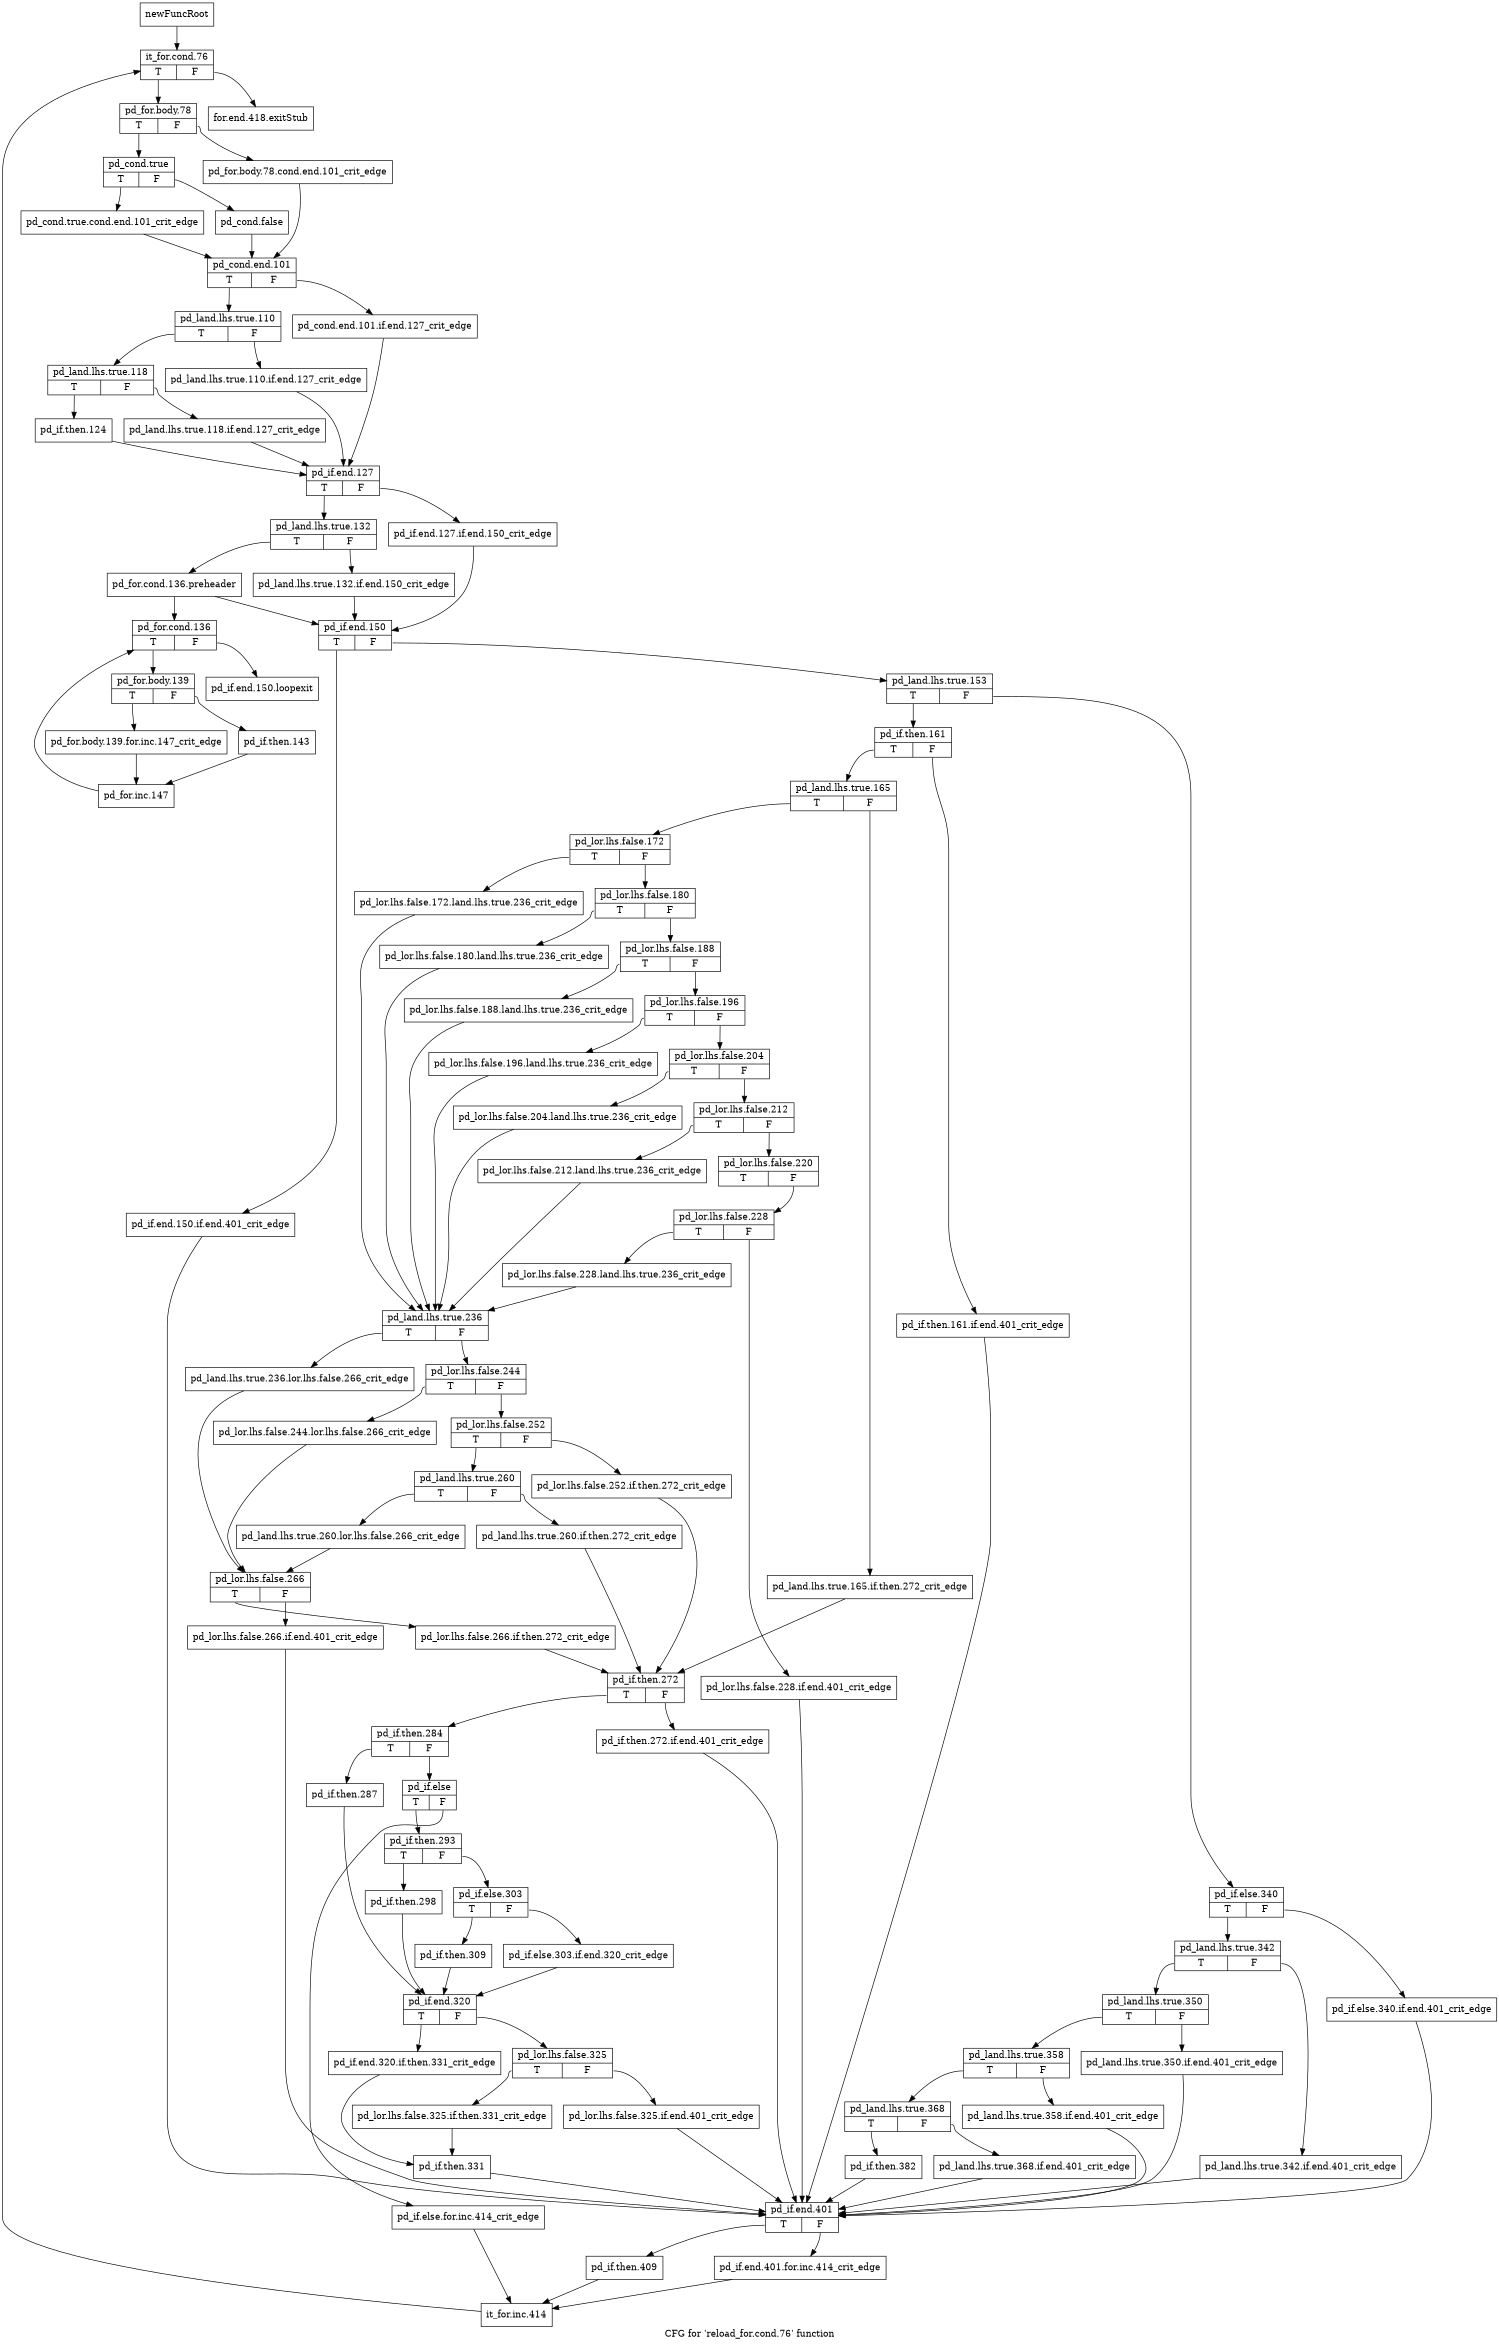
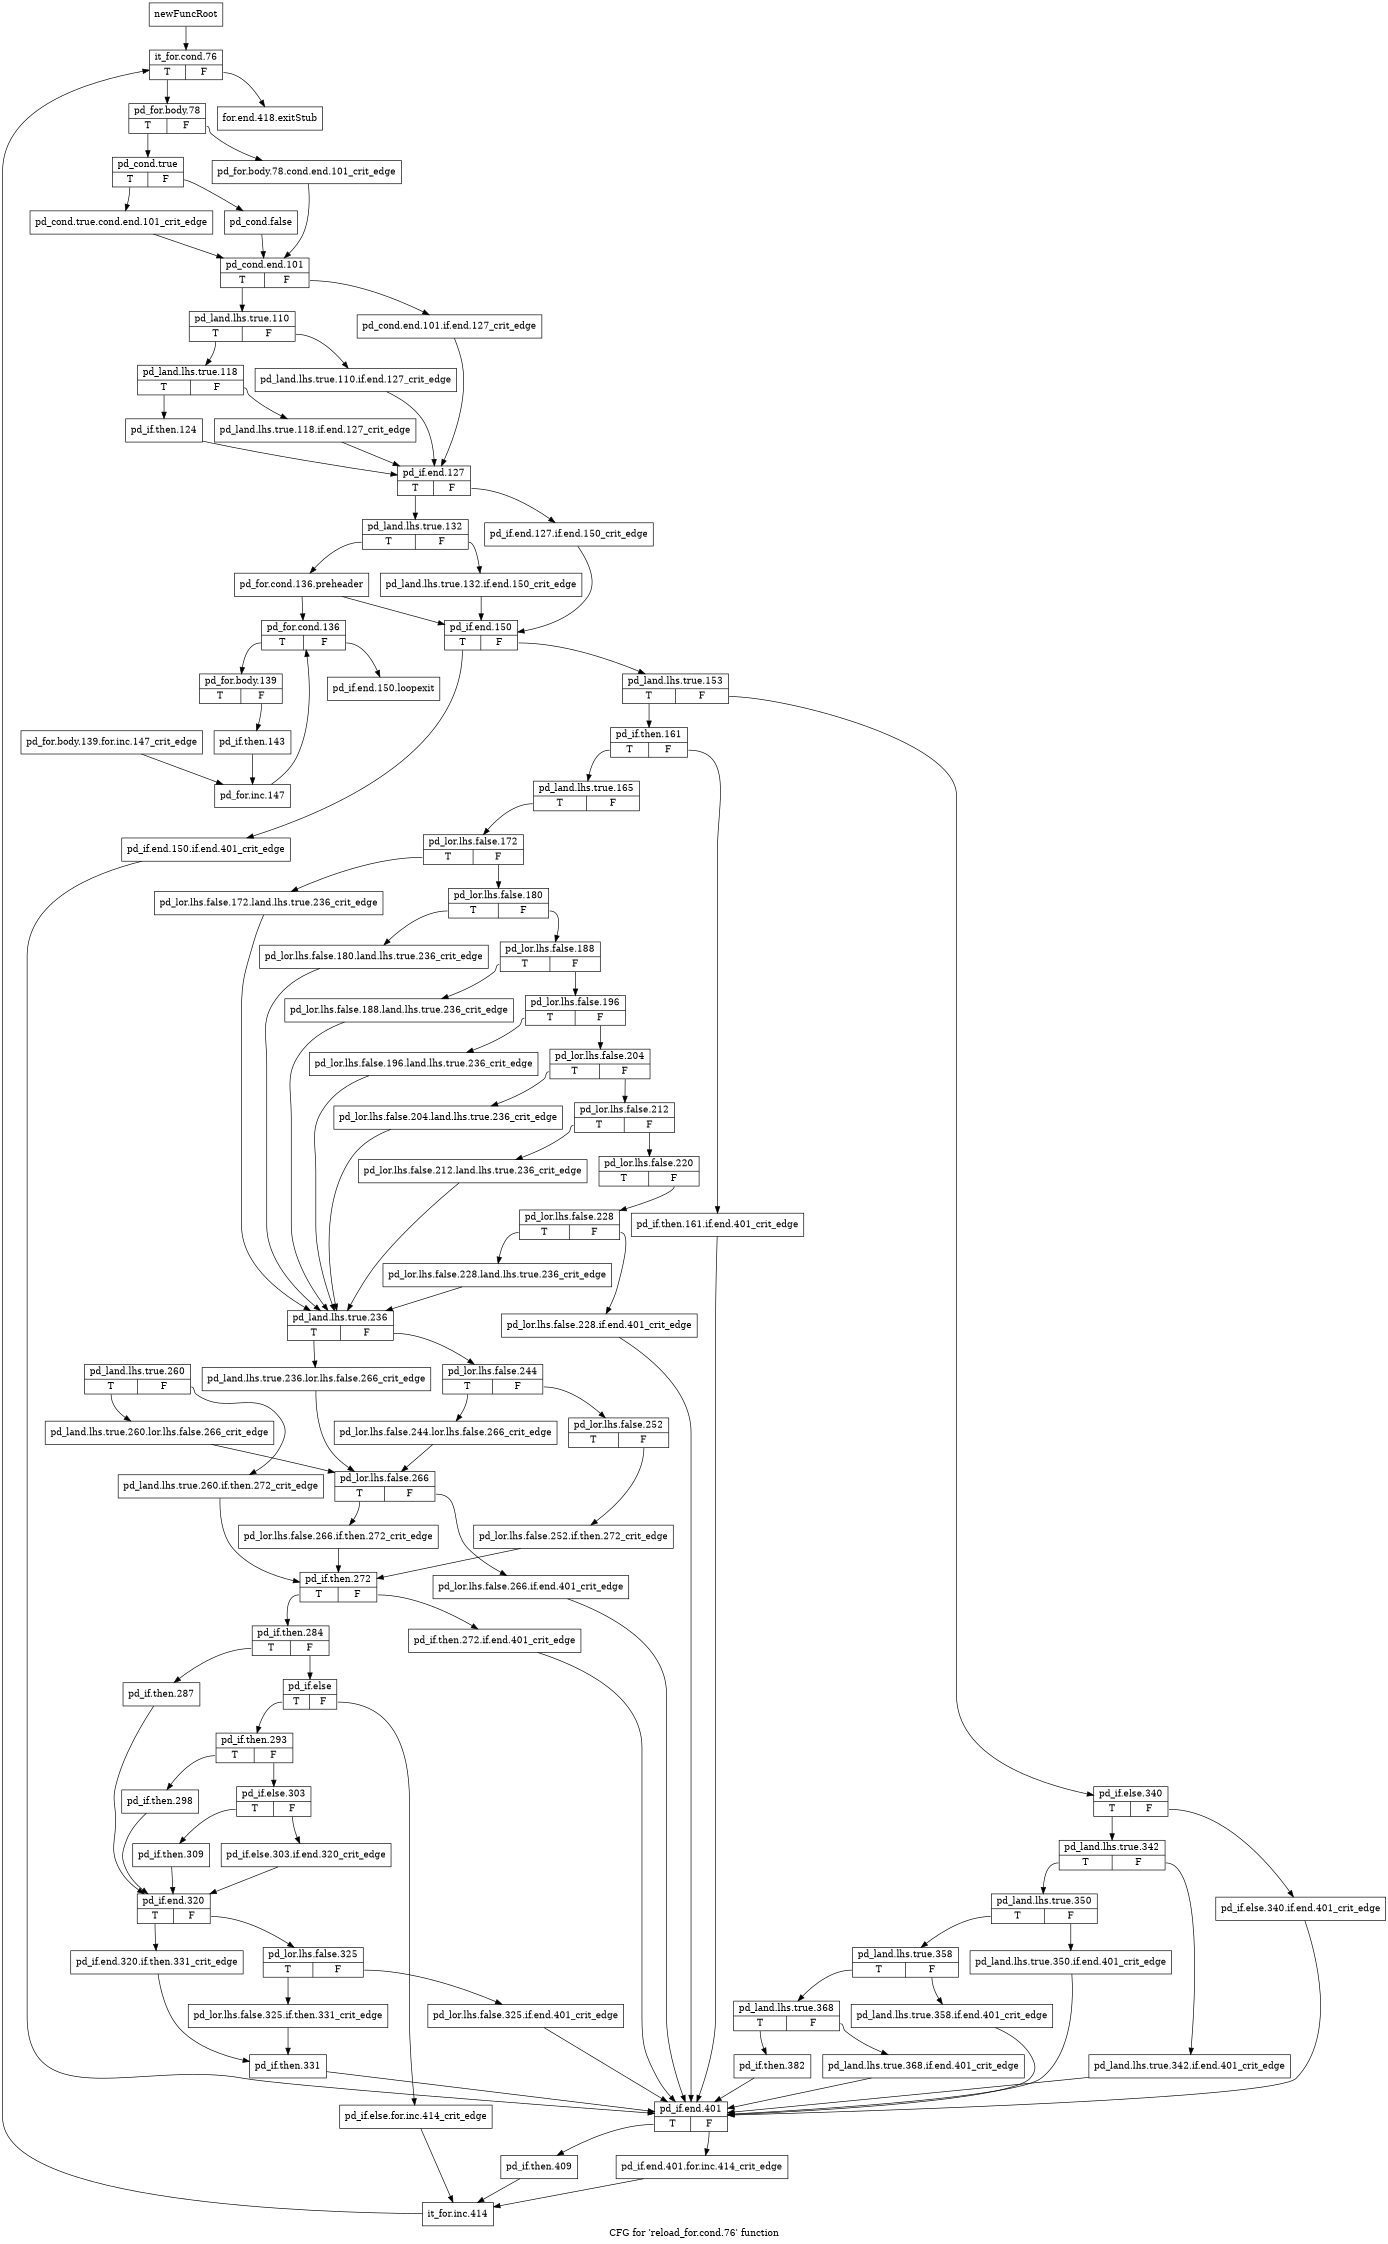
  digraph {
    label="CFG for 'reload_for.cond.76' function"
    node [shape=record]
    n1 [label="{newFuncRoot}"]
    n2 [label="{it_for.cond.76|{<s0>T|<s1>F}}"]
    n3 [label="{for.end.418.exitStub}"]
    n4 [label="{pd_for.body.78|{<s0>T|<s1>F}}"]
    n5 [label="{pd_cond.true|{<s0>T|<s1>F}}"]
    n6 [label="{pd_for.body.78.cond.end.101_crit_edge}"]
    n7 [label="{pd_cond.true.cond.end.101_crit_edge}"]
    n8 [label="{pd_cond.false}"]
    n9 [label="{pd_cond.end.101|{<s0>T|<s1>F}}"]
    n10 [label="{pd_land.lhs.true.110|{<s0>T|<s1>F}}"]
    n11 [label="{pd_cond.end.101.if.end.127_crit_edge}"]
    n12 [label="{pd_land.lhs.true.118|{<s0>T|<s1>F}}"]
    n13 [label="{pd_land.lhs.true.110.if.end.127_crit_edge}"]
    n14 [label="{pd_if.end.127|{<s0>T|<s1>F}}"]
    n15 [label="{pd_if.then.124}"]
    n16 [label="{pd_land.lhs.true.118.if.end.127_crit_edge}"]
    n17 [label="{pd_land.lhs.true.132|{<s0>T|<s1>F}}"]
    n18 [label="{pd_if.end.127.if.end.150_crit_edge}"]
    n19 [label="{pd_for.cond.136.preheader}"]
    n20 [label="{pd_land.lhs.true.132.if.end.150_crit_edge}"]
    n21 [label="{pd_if.end.150|{<s0>T|<s1>F}}"]
    n22 [label="{pd_for.cond.136|{<s0>T|<s1>F}}"]
    n23 [label="{pd_if.end.150.if.end.401_crit_edge}"]
    n24 [label="{pd_land.lhs.true.153|{<s0>T|<s1>F}}"]
    n25 [label="{pd_if.end.401|{<s0>T|<s1>F}}"]
    n26 [label="{pd_if.then.161|{<s0>T|<s1>F}}"]
    n27 [label="{pd_if.else.340|{<s0>T|<s1>F}}"]
    n28 [label="{pd_for.body.139|{<s0>T|<s1>F}}"]
    n29 [label="{pd_if.end.150.loopexit}"]
    n30 [label="{pd_for.body.139.for.inc.147_crit_edge}"]
    n31 [label="{pd_if.then.143}"]
    n32 [label="{pd_for.inc.147}"]
    n33 [label="{pd_if.then.409}"]
    n34 [label="{pd_if.end.401.for.inc.414_crit_edge}"]
    n35 [label="{pd_land.lhs.true.165|{<s0>T|<s1>F}}"]
    n36 [label="{pd_if.then.161.if.end.401_crit_edge}"]
    n37 [label="{pd_land.lhs.true.342|{<s0>T|<s1>F}}"]
    n38 [label="{pd_if.else.340.if.end.401_crit_edge}"]
    n39 [label="{pd_lor.lhs.false.172|{<s0>T|<s1>F}}"]
-   n40 [label="{pd_land.lhs.true.165.if.then.272_crit_edge}"]
    n41 [label="{pd_land.lhs.true.350|{<s0>T|<s1>F}}"]
    n42 [label="{pd_land.lhs.true.342.if.end.401_crit_edge}"]
    n43 [label="{pd_land.lhs.true.358|{<s0>T|<s1>F}}"]
    n44 [label="{pd_land.lhs.true.350.if.end.401_crit_edge}"]
    n45 [label="{it_for.inc.414}"]
    n46 [label="{pd_land.lhs.true.368|{<s0>T|<s1>F}}"]
    n47 [label="{pd_land.lhs.true.358.if.end.401_crit_edge}"]
    n48 [label="{pd_if.then.382}"]
    n49 [label="{pd_land.lhs.true.368.if.end.401_crit_edge}"]
    n50 [label="{pd_lor.lhs.false.172.land.lhs.true.236_crit_edge}"]
    n51 [label="{pd_lor.lhs.false.180|{<s0>T|<s1>F}}"]
    n52 [label="{pd_if.then.272|{<s0>T|<s1>F}}"]
    n53 [label="{pd_land.lhs.true.236|{<s0>T|<s1>F}}"]
    n54 [label="{pd_lor.lhs.false.180.land.lhs.true.236_crit_edge}"]
    n55 [label="{pd_lor.lhs.false.188|{<s0>T|<s1>F}}"]
    n56 [label="{pd_if.then.284|{<s0>T|<s1>F}}"]
    n57 [label="{pd_if.then.272.if.end.401_crit_edge}"]
    n58 [label="{pd_if.then.287}"]
    n59 [label="{pd_if.else|{<s0>T|<s1>F}}"]
    n60 [label="{pd_land.lhs.true.236.lor.lhs.false.266_crit_edge}"]
    n61 [label="{pd_lor.lhs.false.244|{<s0>T|<s1>F}}"]
    n62 [label="{pd_lor.lhs.false.188.land.lhs.true.236_crit_edge}"]
    n63 [label="{pd_lor.lhs.false.196|{<s0>T|<s1>F}}"]
    n64 [label="{pd_lor.lhs.false.196.land.lhs.true.236_crit_edge}"]
    n65 [label="{pd_lor.lhs.false.204|{<s0>T|<s1>F}}"]
    n66 [label="{pd_lor.lhs.false.204.land.lhs.true.236_crit_edge}"]
    n67 [label="{pd_lor.lhs.false.212|{<s0>T|<s1>F}}"]
    n68 [label="{pd_lor.lhs.false.212.land.lhs.true.236_crit_edge}"]
    n69 [label="{pd_lor.lhs.false.220|{<s0>T|<s1>F}}"]
    n70 [label="{pd_lor.lhs.false.228|{<s0>T|<s1>F}}"]
    n71 [label="{pd_lor.lhs.false.228.land.lhs.true.236_crit_edge}"]
    n72 [label="{pd_lor.lhs.false.228.if.end.401_crit_edge}"]
    n73 [label="{pd_lor.lhs.false.266|{<s0>T|<s1>F}}"]
    n74 [label="{pd_lor.lhs.false.244.lor.lhs.false.266_crit_edge}"]
    n75 [label="{pd_lor.lhs.false.252|{<s0>T|<s1>F}}"]
    n76 [label="{pd_lor.lhs.false.266.if.then.272_crit_edge}"]
    n77 [label="{pd_lor.lhs.false.266.if.end.401_crit_edge}"]
    n78 [label="{pd_land.lhs.true.260|{<s0>T|<s1>F}}"]
    n79 [label="{pd_lor.lhs.false.252.if.then.272_crit_edge}"]
    n80 [label="{pd_land.lhs.true.260.lor.lhs.false.266_crit_edge}"]
    n81 [label="{pd_land.lhs.true.260.if.then.272_crit_edge}"]
    n82 [label="{pd_if.end.320|{<s0>T|<s1>F}}"]
    n83 [label="{pd_if.then.293|{<s0>T|<s1>F}}"]
    n84 [label="{pd_if.else.for.inc.414_crit_edge}"]
    n85 [label="{pd_if.end.320.if.then.331_crit_edge}"]
    n86 [label="{pd_lor.lhs.false.325|{<s0>T|<s1>F}}"]
    n87 [label="{pd_if.then.298}"]
    n88 [label="{pd_if.else.303|{<s0>T|<s1>F}}"]
    n89 [label="{pd_if.then.309}"]
    n90 [label="{pd_if.else.303.if.end.320_crit_edge}"]
    n91 [label="{pd_if.then.331}"]
    n92 [label="{pd_lor.lhs.false.325.if.then.331_crit_edge}"]
    n93 [label="{pd_lor.lhs.false.325.if.end.401_crit_edge}"]
    n1 -> n2
    n2 -> n3 [tailport=s1]
    n2 -> n4 [tailport=s0]
    n4 -> n5 [tailport=s0]
    n4 -> n6 [tailport=s1]
    n5 -> n7 [tailport=s0]
    n5 -> n8 [tailport=s1]
    n6 -> n9
    n7 -> n9
    n8 -> n9
    n9 -> n10 [tailport=s0]
    n9 -> n11 [tailport=s1]
    n10 -> n12 [tailport=s0]
    n10 -> n13 [tailport=s1]
    n11 -> n14
    n12 -> n15 [tailport=s0]
    n12 -> n16 [tailport=s1]
    n13 -> n14
    n14 -> n17 [tailport=s0]
    n14 -> n18 [tailport=s1]
    n15 -> n14
    n16 -> n14
    n17 -> n19 [tailport=s0]
    n17 -> n20 [tailport=s1]
    n18 -> n21
    n19 -> n21
    n19 -> n22
    n20 -> n21
    n21 -> n23 [tailport=s0]
    n21 -> n24 [tailport=s1]
    n22 -> n28 [tailport=s0]
    n22 -> n29 [tailport=s1]
    n23 -> n25
    n24 -> n26 [tailport=s0]
    n24 -> n27 [tailport=s1]
    n25 -> n33 [tailport=s0]
    n25 -> n34 [tailport=s1]
    n26 -> n35 [tailport=s0]
    n26 -> n36 [tailport=s1]
    n27 -> n37 [tailport=s0]
    n27 -> n38 [tailport=s1]
-   n28 -> n30 [tailport=s0]
    n28 -> n31 [tailport=s1]
    n30 -> n32
    n31 -> n32
    n32 -> n22
    n33 -> n45
    n34 -> n45
    n35 -> n39 [tailport=s0]
-   n35 -> n40 [tailport=s1]
    n36 -> n25
    n37 -> n41 [tailport=s0]
    n37 -> n42 [tailport=s1]
    n38 -> n25
    n39 -> n50 [tailport=s0]
    n39 -> n51 [tailport=s1]
-   n40 -> n52
    n41 -> n43 [tailport=s0]
    n41 -> n44 [tailport=s1]
    n42 -> n25
    n43 -> n46 [tailport=s0]
    n43 -> n47 [tailport=s1]
    n44 -> n25
    n45 -> n2
    n46 -> n48 [tailport=s0]
    n46 -> n49 [tailport=s1]
    n47 -> n25
    n48 -> n25
    n49 -> n25
    n50 -> n53
    n51 -> n54 [tailport=s0]
    n51 -> n55 [tailport=s1]
    n52 -> n56 [tailport=s0]
    n52 -> n57 [tailport=s1]
    n53 -> n60 [tailport=s0]
    n53 -> n61 [tailport=s1]
    n54 -> n53
    n55 -> n62 [tailport=s0]
    n55 -> n63 [tailport=s1]
    n56 -> n58 [tailport=s0]
    n56 -> n59 [tailport=s1]
    n57 -> n25
    n58 -> n82
    n59 -> n83 [tailport=s0]
    n59 -> n84 [tailport=s1]
    n60 -> n73
    n61 -> n74 [tailport=s0]
    n61 -> n75 [tailport=s1]
    n62 -> n53
    n63 -> n64 [tailport=s0]
    n63 -> n65 [tailport=s1]
    n64 -> n53
    n65 -> n66 [tailport=s0]
    n65 -> n67 [tailport=s1]
    n66 -> n53
    n67 -> n68 [tailport=s0]
    n67 -> n69 [tailport=s1]
    n68 -> n53
    n69 -> n70 [tailport=s1]
    n70 -> n71 [tailport=s0]
    n70 -> n72 [tailport=s1]
    n71 -> n53
    n72 -> n25
    n73 -> n76 [tailport=s0]
    n73 -> n77 [tailport=s1]
    n74 -> n73
-   n75 -> n78 [tailport=s0]
    n75 -> n79 [tailport=s1]
    n76 -> n52
    n77 -> n25
    n78 -> n80 [tailport=s0]
    n78 -> n81 [tailport=s1]
    n79 -> n52
    n80 -> n73
    n81 -> n52
    n82 -> n85 [tailport=s0]
    n82 -> n86 [tailport=s1]
    n83 -> n87 [tailport=s0]
    n83 -> n88 [tailport=s1]
    n84 -> n45
    n85 -> n91
    n86 -> n92 [tailport=s0]
    n86 -> n93 [tailport=s1]
    n87 -> n82
    n88 -> n89 [tailport=s0]
    n88 -> n90 [tailport=s1]
    n89 -> n82
    n90 -> n82
    n91 -> n25
    n92 -> n91
    n93 -> n25
  }
